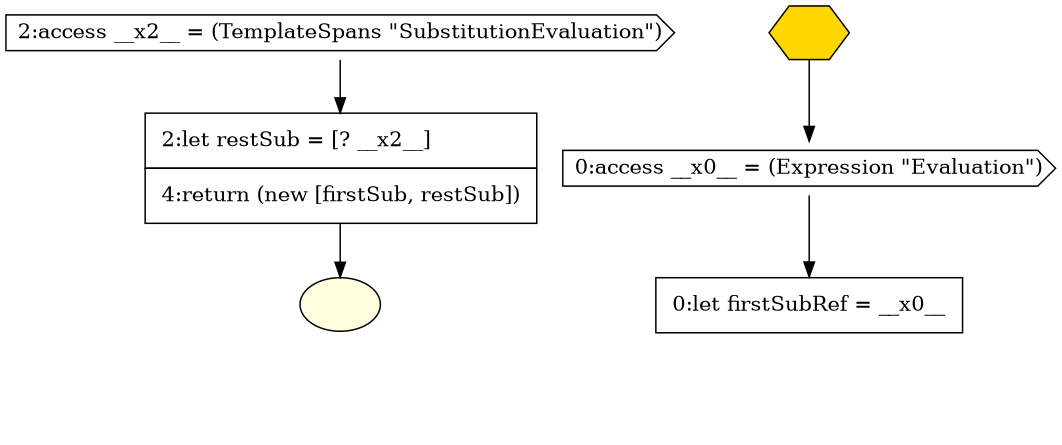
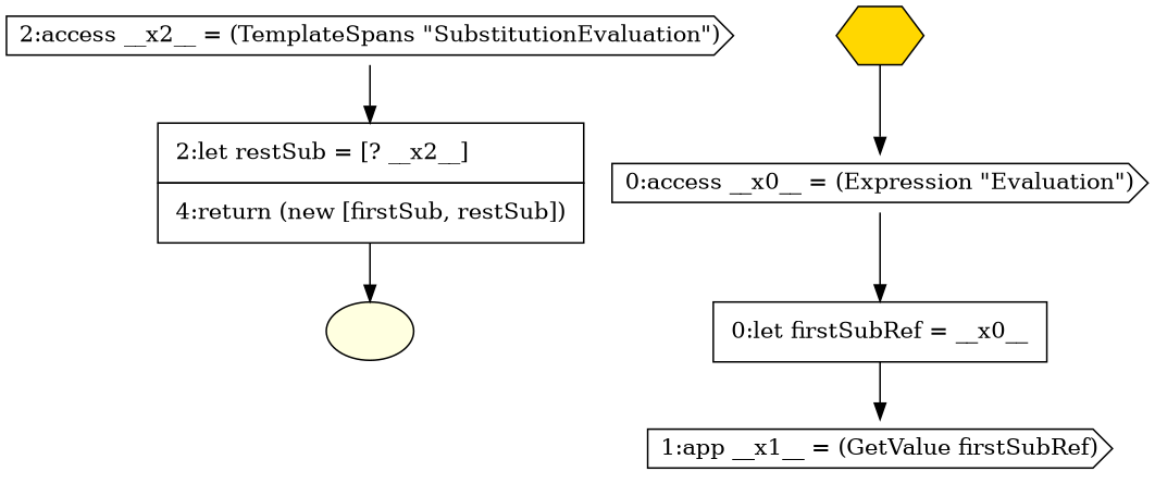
  digraph {
    node [color=black fillcolor=white shape=cds style=filled]
    edge [color=black]
    n1 [label=<<font color="black">2:access __x2__ = (TemplateSpans &quot;SubstitutionEvaluation&quot;)</font>>]
    n2 [label=<<font color="black">     <table border="0" cellborder="1" cellspacing="0" cellpadding="10">       <tr><td align="left">2:let restSub = [? __x2__]</td></tr>       <tr><td align="left">4:return (new [firstSub, restSub])</td></tr>     </table>   </font>> margin=0 shape=none]
    n3 [fillcolor=lightyellow label=" " shape=ellipse]
    n4 [label=<<font color="black">     <table border="0" cellborder="1" cellspacing="0" cellpadding="10">       <tr><td align="left">0:let firstSubRef = __x0__</td></tr>     </table>   </font>> margin=0 shape=none]
+   n5 [label=<<font color="black">1:app __x1__ = (GetValue firstSubRef)</font>>]
    n6 [fillcolor=gold label=" " shape=hexagon]
    n7 [label=<<font color="black">0:access __x0__ = (Expression &quot;Evaluation&quot;)</font>>]
    n1 -> n2
    n2 -> n3
+   n4 -> n5
    n6 -> n7
    n7 -> n4
  }
